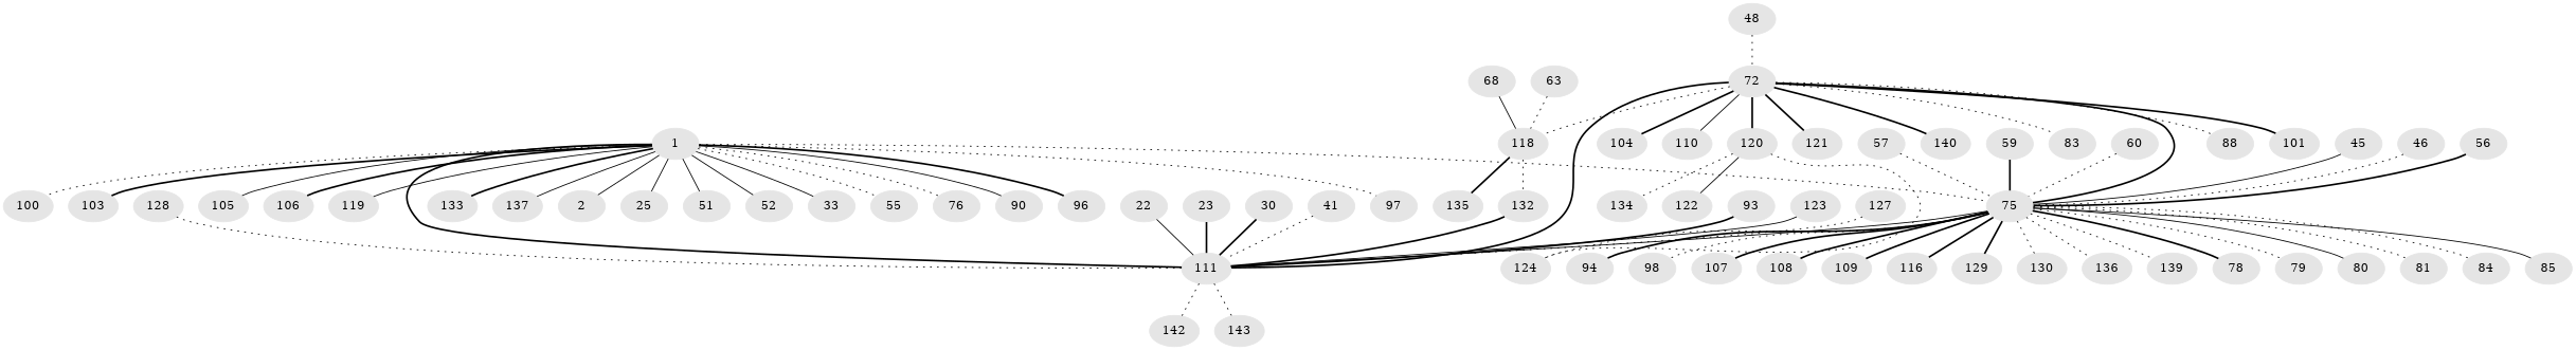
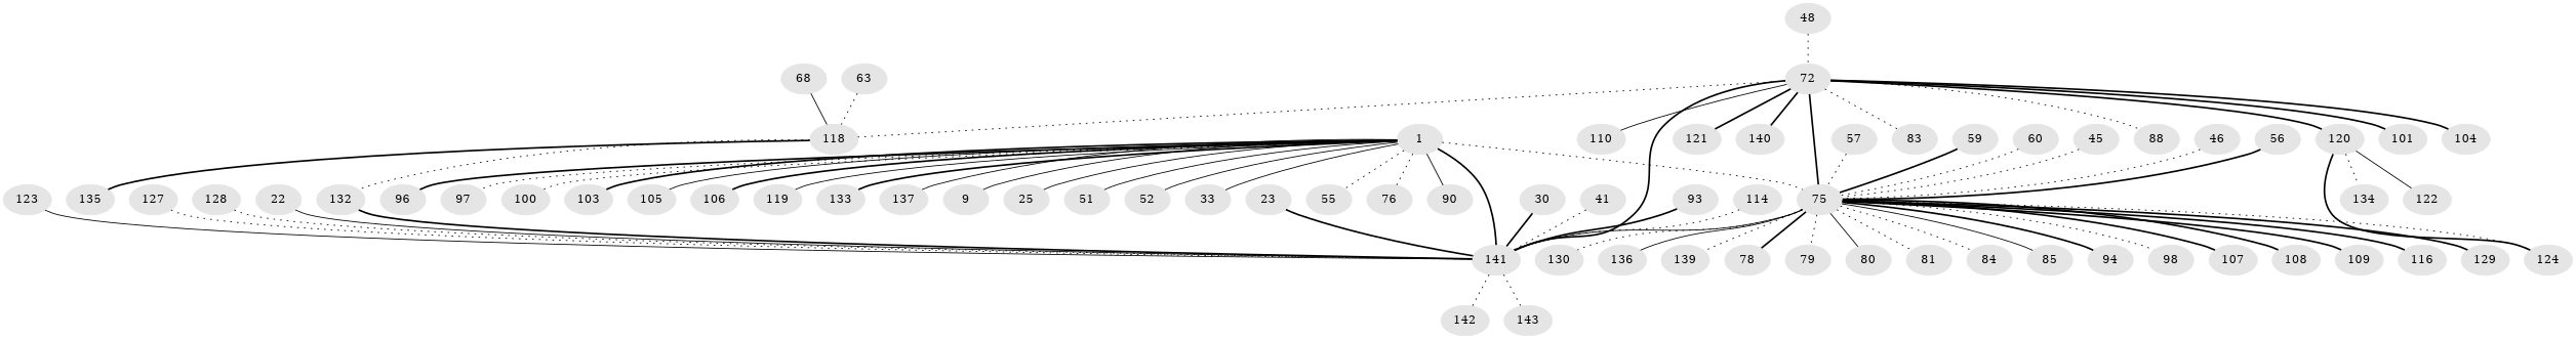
  graph {
    fontname="DejaVu Serif"
    node [color=gray90 fontname="DejaVu Serif" style=filled]
    edge [fontname="DejaVu Serif" style=dotted]
    1
-   2
+   2 [label=9]
    25
    51
    52
    n6 [label=33]
    55 [super="+32"]
    75 [super="+37+29+58+40+70+18+73"]
    76 [super="+26"]
    90 [super="+5+67"]
    96 [super="+74"]
    97
    100
    103
    105 [super="+38"]
    106 [super="+44"]
    119
    133
    137 [super="+69+126"]
-   141 [super="+111+115+64+138" label=111]
+   141 [super="+111+115+64+138"]
    78
    79
    80
    81
    84
    85 [super="+31"]
    94 [super="+89"]
    98
    107
    108
    109
    116
    124
    129
    130
    136 [super="+112"]
    139
    142
    143
    22
    23
    30
    41
    45
    46
    72 [super="+17+28+54+36+39"]
    118 [super="+102+95"]
    83
    88
    101
    104
    110
    120 [super="+66+71+50+91+92"]
    121
    140
    48
    56
    57
    59
    60
    132 [super="+125+61+117"]
    135
    63
    68
    122
    134 [super="+113"]
    93
+   114
    123 [super="+82+86"]
    127
    128
    1 -- 2 [style=solid]
    1 -- 25 [style=solid]
    1 -- 51 [style=solid]
    1 -- 52 [style=solid]
    1 -- n6 [style=solid]
    1 -- 55
    1 -- 75 [weight=8]
    1 -- 76 [weight=2]
    1 -- 90 [style=solid]
    1 -- 96 [style=bold]
    1 -- 97
    1 -- 100
    1 -- 103 [style=bold]
    1 -- 105 [style=solid]
    1 -- 106 [style=bold]
    1 -- 119 [style=solid]
    1 -- 133 [style=bold]
    1 -- 137 [style=solid]
    1 -- 141 [style=bold weight=8]
    75 -- 141 [style=solid]
    75 -- 78 [style=bold]
    75 -- 79
    75 -- 80 [style=solid]
    75 -- 81
    75 -- 84
    75 -- 85 [style=solid]
    75 -- 94 [style=bold]
    75 -- 98
    75 -- 107 [style=bold]
    75 -- 108 [style=bold]
    75 -- 109 [style=bold]
    75 -- 116 [style=bold]
    75 -- 124
    75 -- 129 [style=bold]
    75 -- 130
-   75 -- 136
+   75 -- 136 [style=solid]
    75 -- 139
    141 -- 142
    141 -- 143
    22 -- 141 [style=solid]
    23 -- 141 [style=bold]
    30 -- 141 [style=bold]
    41 -- 141
-   45 -- 75 [style=solid]
+   45 -- 75
    46 -- 75
    72 -- 75 [style=bold weight=5]
    72 -- 141 [style=bold weight=3]
    72 -- 118 [weight=3]
    72 -- 83
    72 -- 88
    72 -- 101 [style=bold]
    72 -- 104 [style=bold]
    72 -- 110 [style=solid]
    72 -- 120 [style=bold weight=3]
    72 -- 121 [style=bold]
    72 -- 140 [style=bold]
    118 -- 132 [weight=2]
    118 -- 135 [style=bold]
-   120 -- 124
+   120 -- 124 [style=bold]
    120 -- 122 [style=solid]
    120 -- 134
    48 -- 72
    56 -- 75 [style=bold]
    57 -- 75
    59 -- 75 [style=bold]
    60 -- 75
    132 -- 141 [style=bold]
    63 -- 118
    68 -- 118 [style=solid]
    93 -- 141 [style=bold]
+   114 -- 141
    123 -- 141 [style=solid]
    127 -- 141
    128 -- 141
  }
